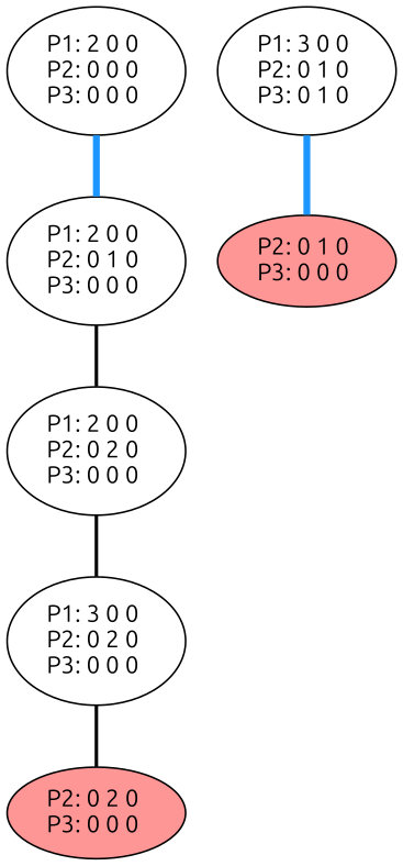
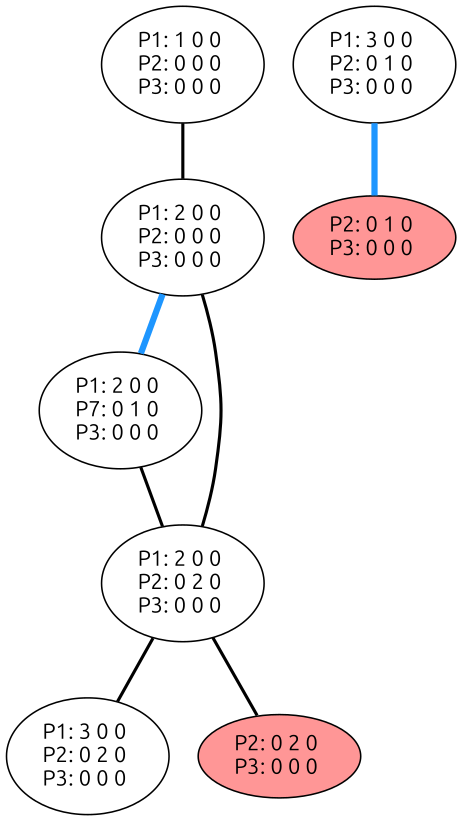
  graph {
    color=black
    fontname=Ubuntu
    node [fontname=Ubuntu]
    edge [color=black fontname=Ubuntu style=bold]
+   n1 [label="P1: 1 0 0 \nP2: 0 0 0 \nP3: 0 0 0 \n"]
    n2 [label="P1: 2 0 0 \nP2: 0 0 0 \nP3: 0 0 0 \n"]
-   n3 [label="P1: 2 0 0 \nP2: 0 1 0 \nP3: 0 0 0 \n"]
+   n3 [label="P1: 2 0 0 \nP7: 0 1 0 \nP3: 0 0 0 \n"]
    n4 [label="P1: 2 0 0 \nP2: 0 2 0 \nP3: 0 0 0 \n"]
    n5 [label="P1: 3 0 0 \nP2: 0 2 0 \nP3: 0 0 0 \n"]
-   n6 [label="P1: 3 0 0 \nP2: 0 1 0 \nP3: 0 1 0 \n"]
+   n6 [label="P1: 3 0 0 \nP2: 0 1 0 \nP3: 0 0 0 \n"]
    n7 [fillcolor="#FF9696" label="P2: 0 1 0 \nP3: 0 0 0 \n" style=filled]
    n8 [fillcolor="#FF9696" label="P2: 0 2 0 \nP3: 0 0 0 \n" style=filled]
+   n1 -- n2
    n2 -- n3 [color="#1E96FF" penwidth=4.0]
+   n2 -- n4
    n3 -- n4
    n4 -- n5
-   n5 -- n8
+   n4 -- n8
    n6 -- n7 [color="#1E96FF" penwidth=4.0]
  }
